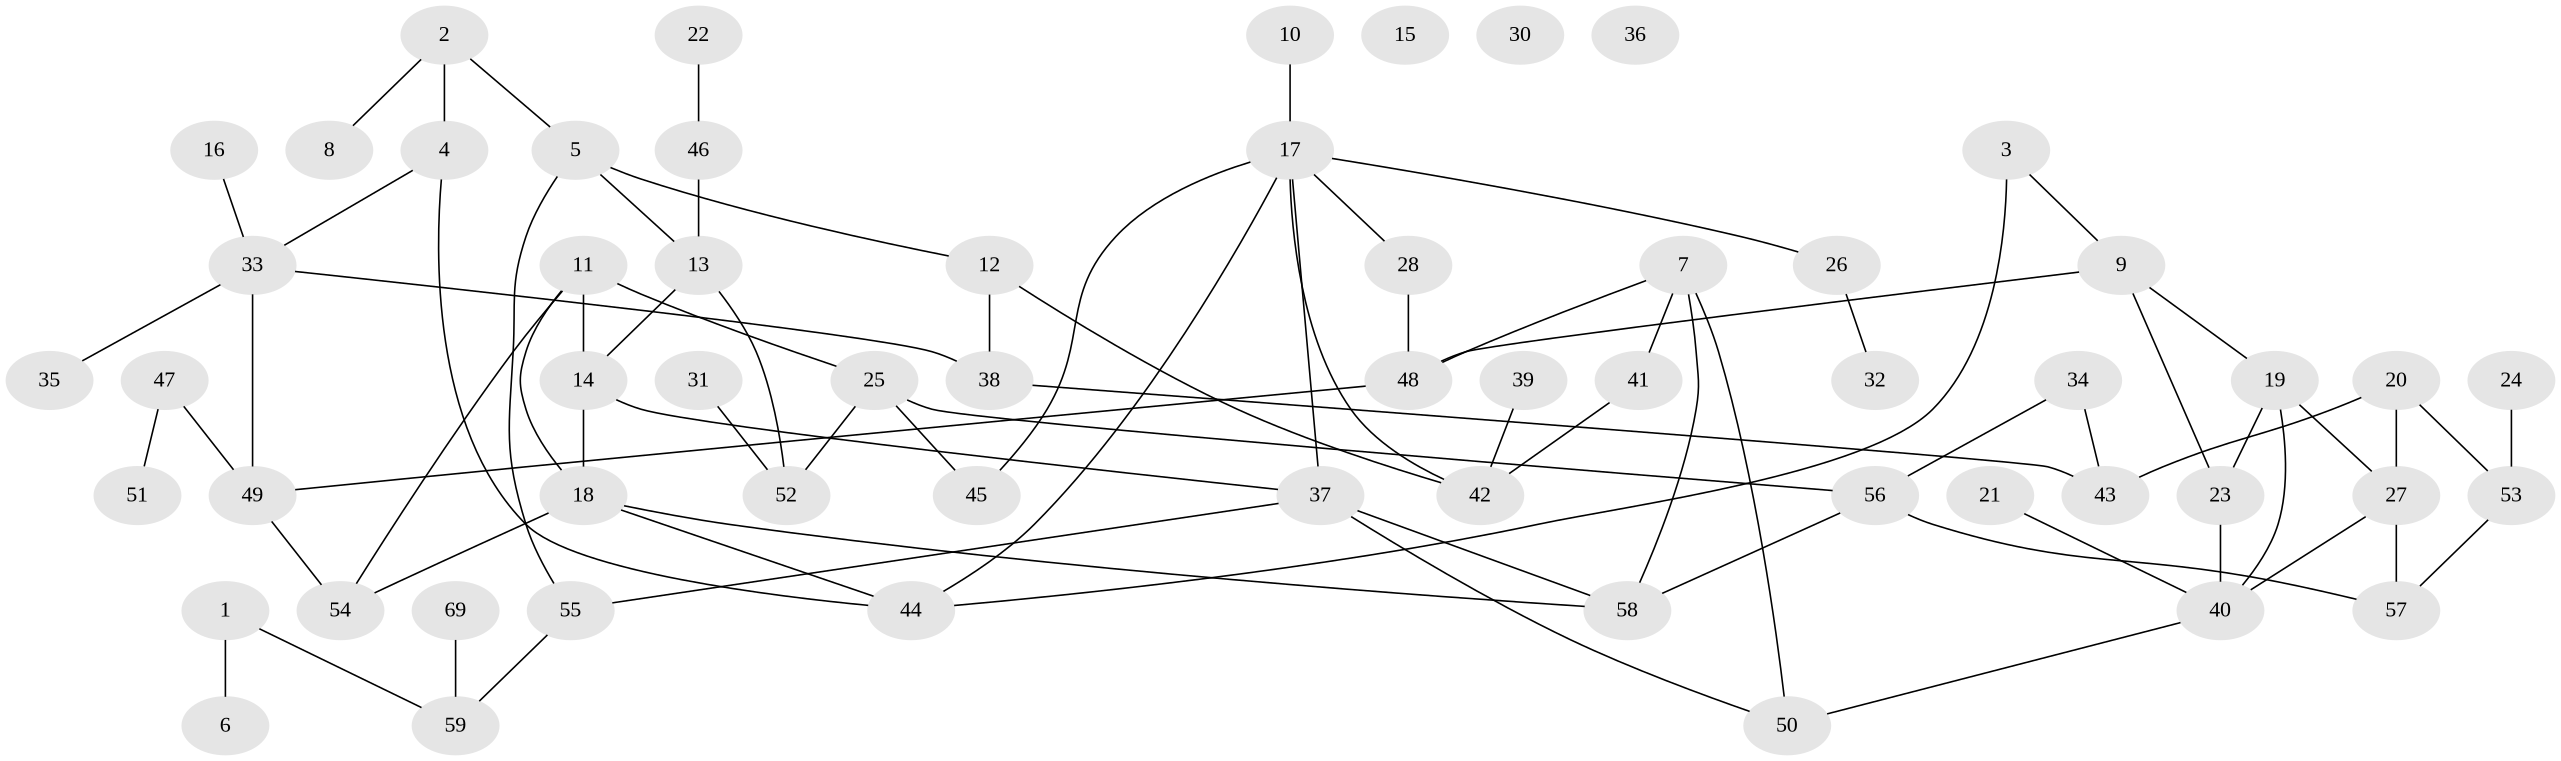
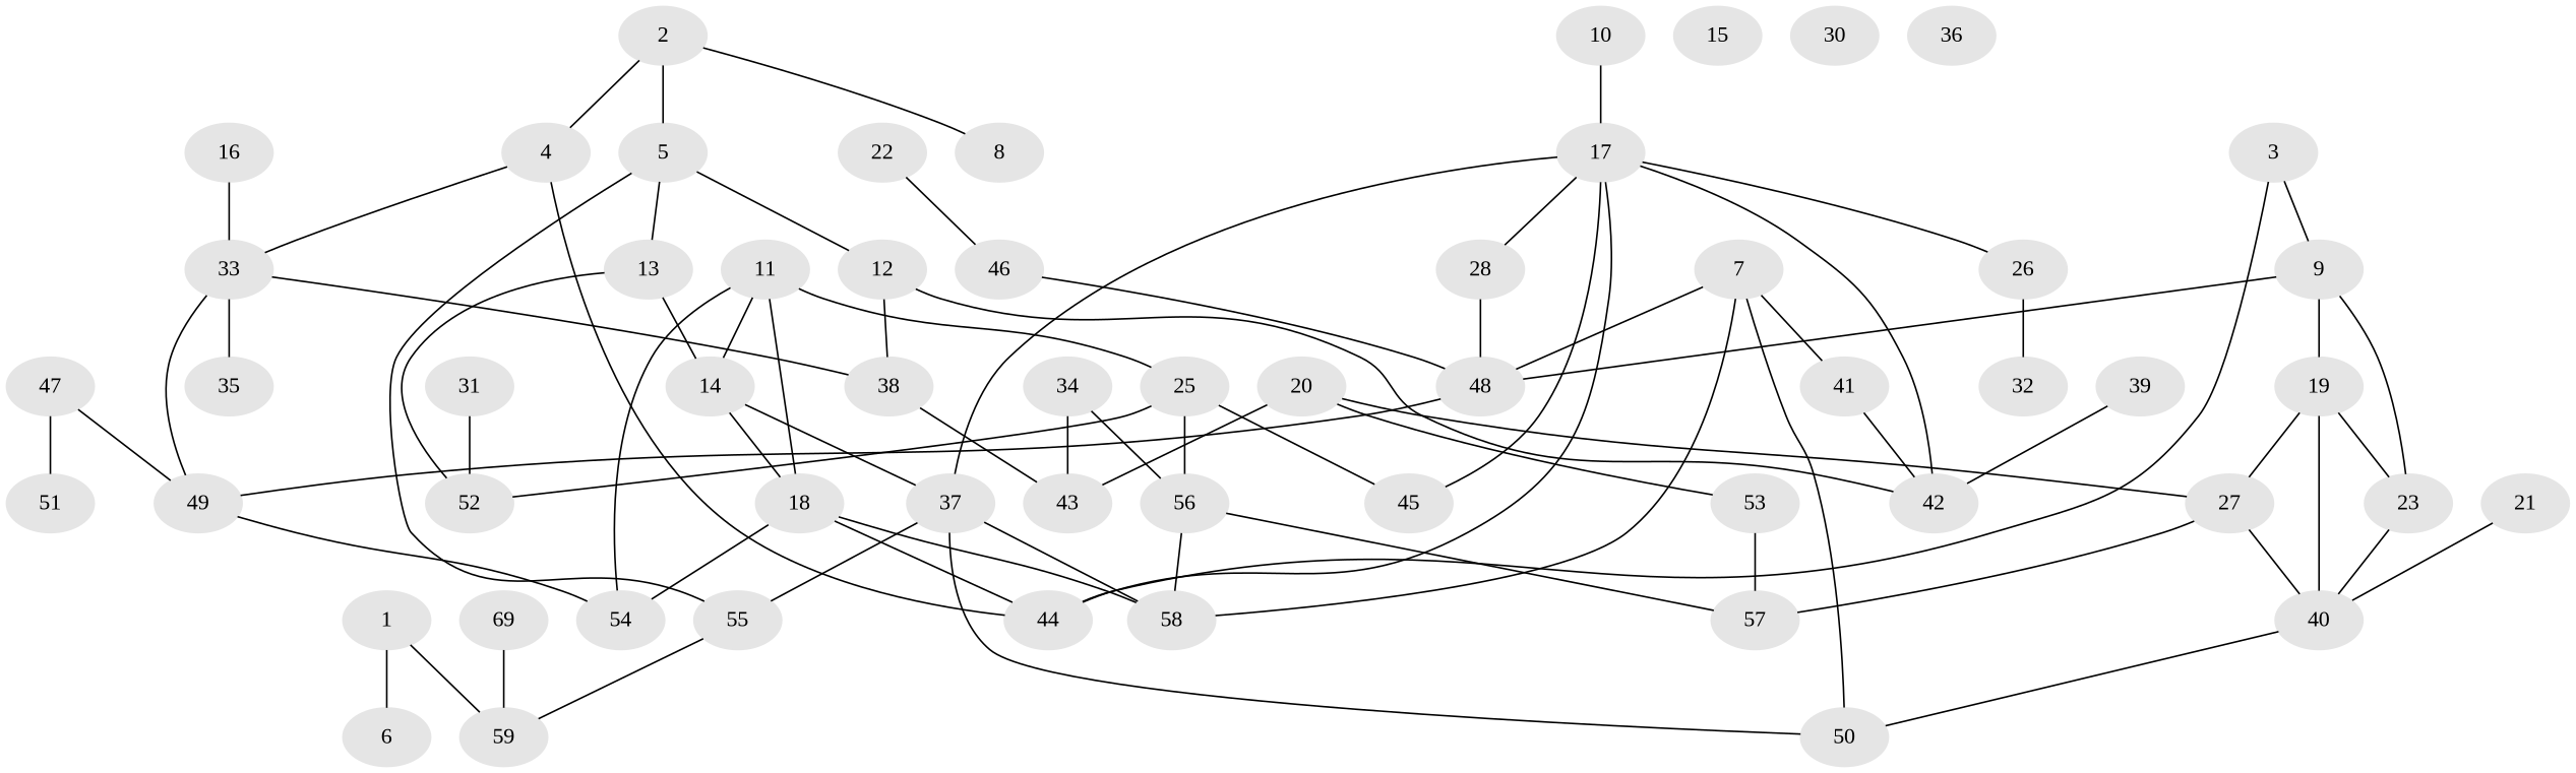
  graph {
    fontname="Liberation Serif"
    node [color=gray90 fontname="Liberation Serif" style=filled]
    edge [fontname="Liberation Serif"]
    1
    6
    59
    2
    4
    5
    8
    44
    33
    12
    13
    55
    3
    9
    48
    19
    23
    38
    49
    35
    42
    14
    52
    7
    41
    50
    58
    27
    40
    10
    17
    37
    26
    28
    45
    11
    18
    25
    54
    56
    43
    46
    15
    16
    32
    57
    20
    53
    21
    39
    22
-   24
    n53 [label=69]
    30
    31
    34
    36
    47
    51
    1 -- 6
    1 -- 59
    2 -- 4
    2 -- 5
    2 -- 8
    4 -- 44
    4 -- 33
    5 -- 12
    5 -- 13
    5 -- 55
    33 -- 38
    33 -- 49
    33 -- 35
    12 -- 38
    12 -- 42
    13 -- 14
    13 -- 52
    55 -- 59
    3 -- 44
    3 -- 9
    9 -- 48
    9 -- 19
    9 -- 23
    48 -- 49
    19 -- 23
    19 -- 27
    19 -- 40
    23 -- 40
    38 -- 43
    49 -- 54
    14 -- 37
    14 -- 18
    7 -- 48
    7 -- 41
    7 -- 50
    7 -- 58
    41 -- 42
    27 -- 40
    27 -- 57
    40 -- 50
    10 -- 17
    17 -- 44
    17 -- 42
    17 -- 37
    17 -- 26
    17 -- 28
    17 -- 45
    37 -- 55
    37 -- 50
    37 -- 58
    26 -- 32
    28 -- 48
    11 -- 14
    11 -- 18
    11 -- 25
    11 -- 54
    18 -- 44
    18 -- 58
    18 -- 54
    25 -- 52
    25 -- 45
    25 -- 56
    56 -- 58
    56 -- 57
-   46 -- 13
+   46 -- 48
    16 -- 33
    20 -- 27
    20 -- 43
    20 -- 53
    53 -- 57
    21 -- 40
    39 -- 42
    22 -- 46
-   24 -- 53
    n53 -- 59
    31 -- 52
    34 -- 56
    34 -- 43
    47 -- 49
    47 -- 51
  }
